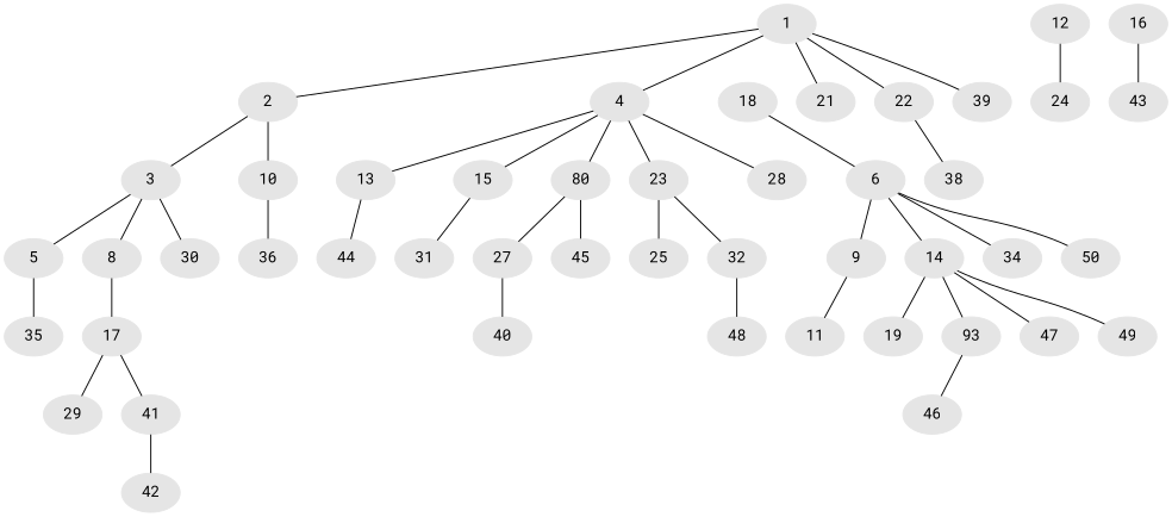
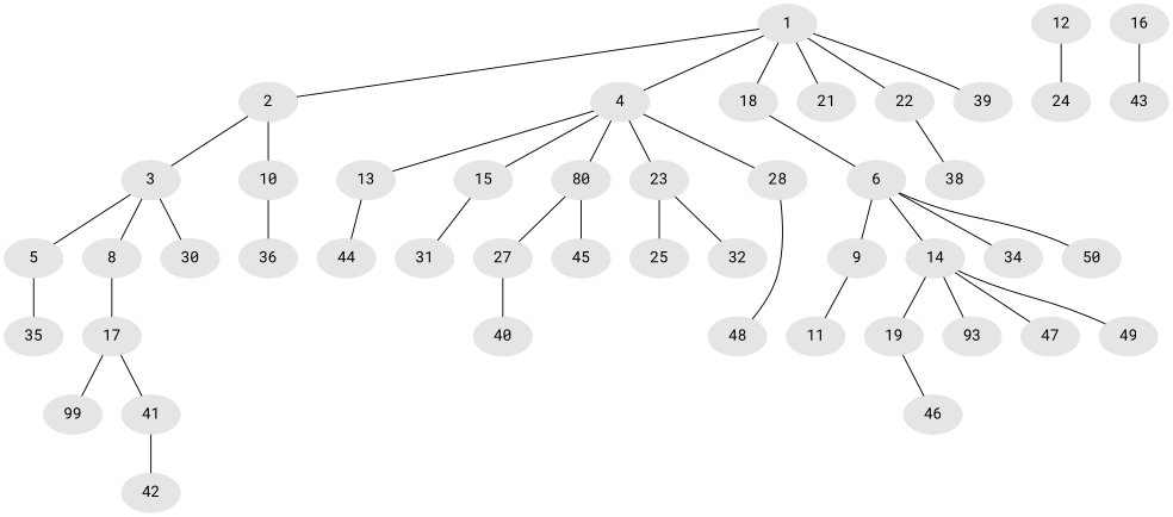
  graph {
    fontname="Roboto Mono"
    node [color=gray90 fontname="Roboto Mono" style=filled]
    edge [fontname="Roboto Mono"]
    1
    2
    4
    18
    21
    22
    39
    3
    10
    13
    15
    n12 [label=80]
    23
    28
    6
    38
    5
    8
    30
    36
    35
    17
    9
    14
    34
    50
    44
    31
    27
    45
    25
    32
    48
    11
    19
    n36 [label=93]
    47
    49
    12
    24
    16
    43
-   29
+   29 [label=99]
    41
    46
    42
    40
    1 -- 2
    1 -- 4
+   1 -- 18
    1 -- 21
    1 -- 22
    1 -- 39
    2 -- 3
    2 -- 10
    4 -- 13
    4 -- 15
    4 -- n12
    4 -- 23
    4 -- 28
    18 -- 6
    22 -- 38
    3 -- 5
    3 -- 8
    3 -- 30
    10 -- 36
    13 -- 44
    15 -- 31
    n12 -- 27
    n12 -- 45
    23 -- 25
    23 -- 32
-   32 -- 48
+   28 -- 48
    6 -- 9
    6 -- 14
    6 -- 34
    6 -- 50
    5 -- 35
    8 -- 17
    17 -- 29
    17 -- 41
    9 -- 11
    14 -- 19
    14 -- n36
    14 -- 47
    14 -- 49
    27 -- 40
-   n36 -- 46
+   19 -- 46
    12 -- 24
    16 -- 43
    41 -- 42
  }
